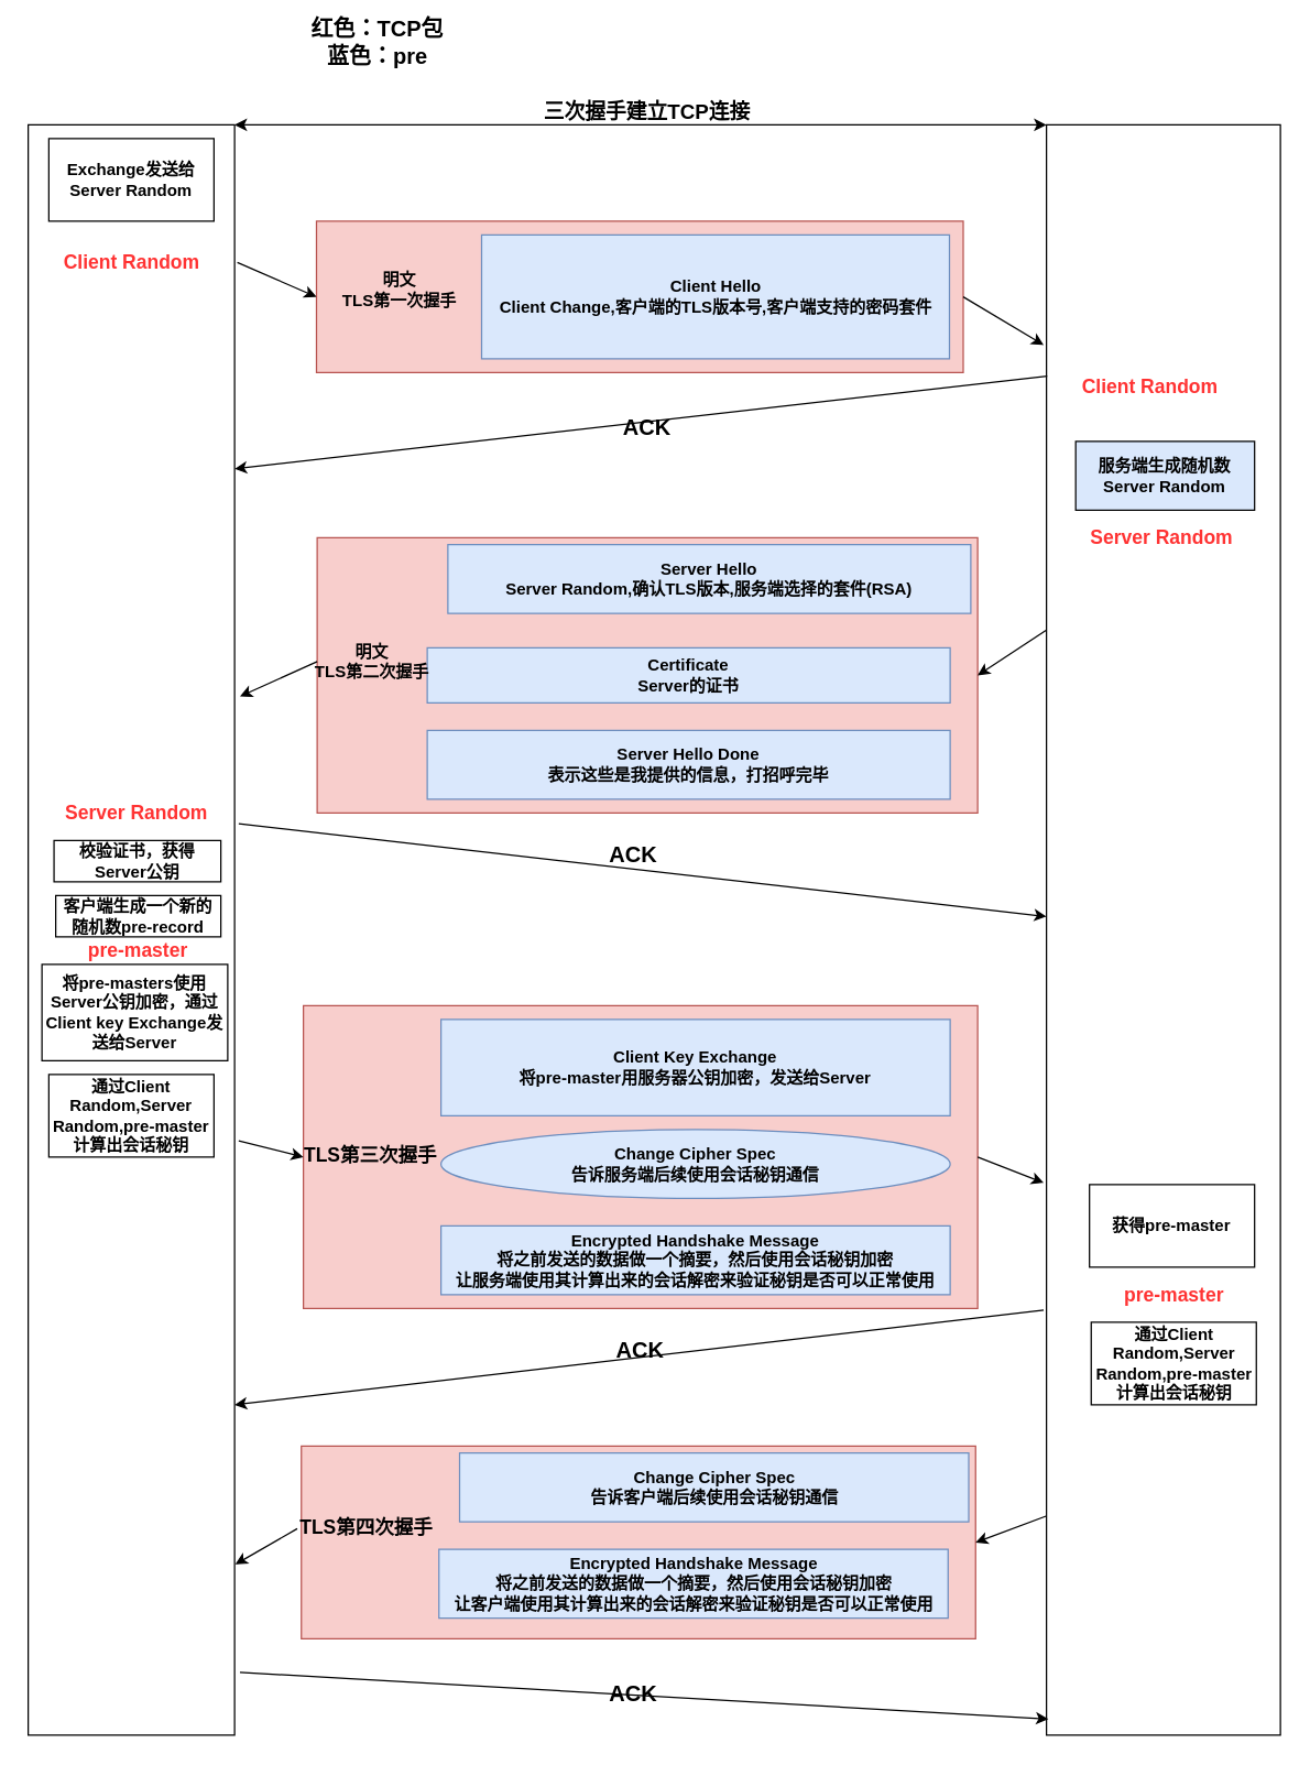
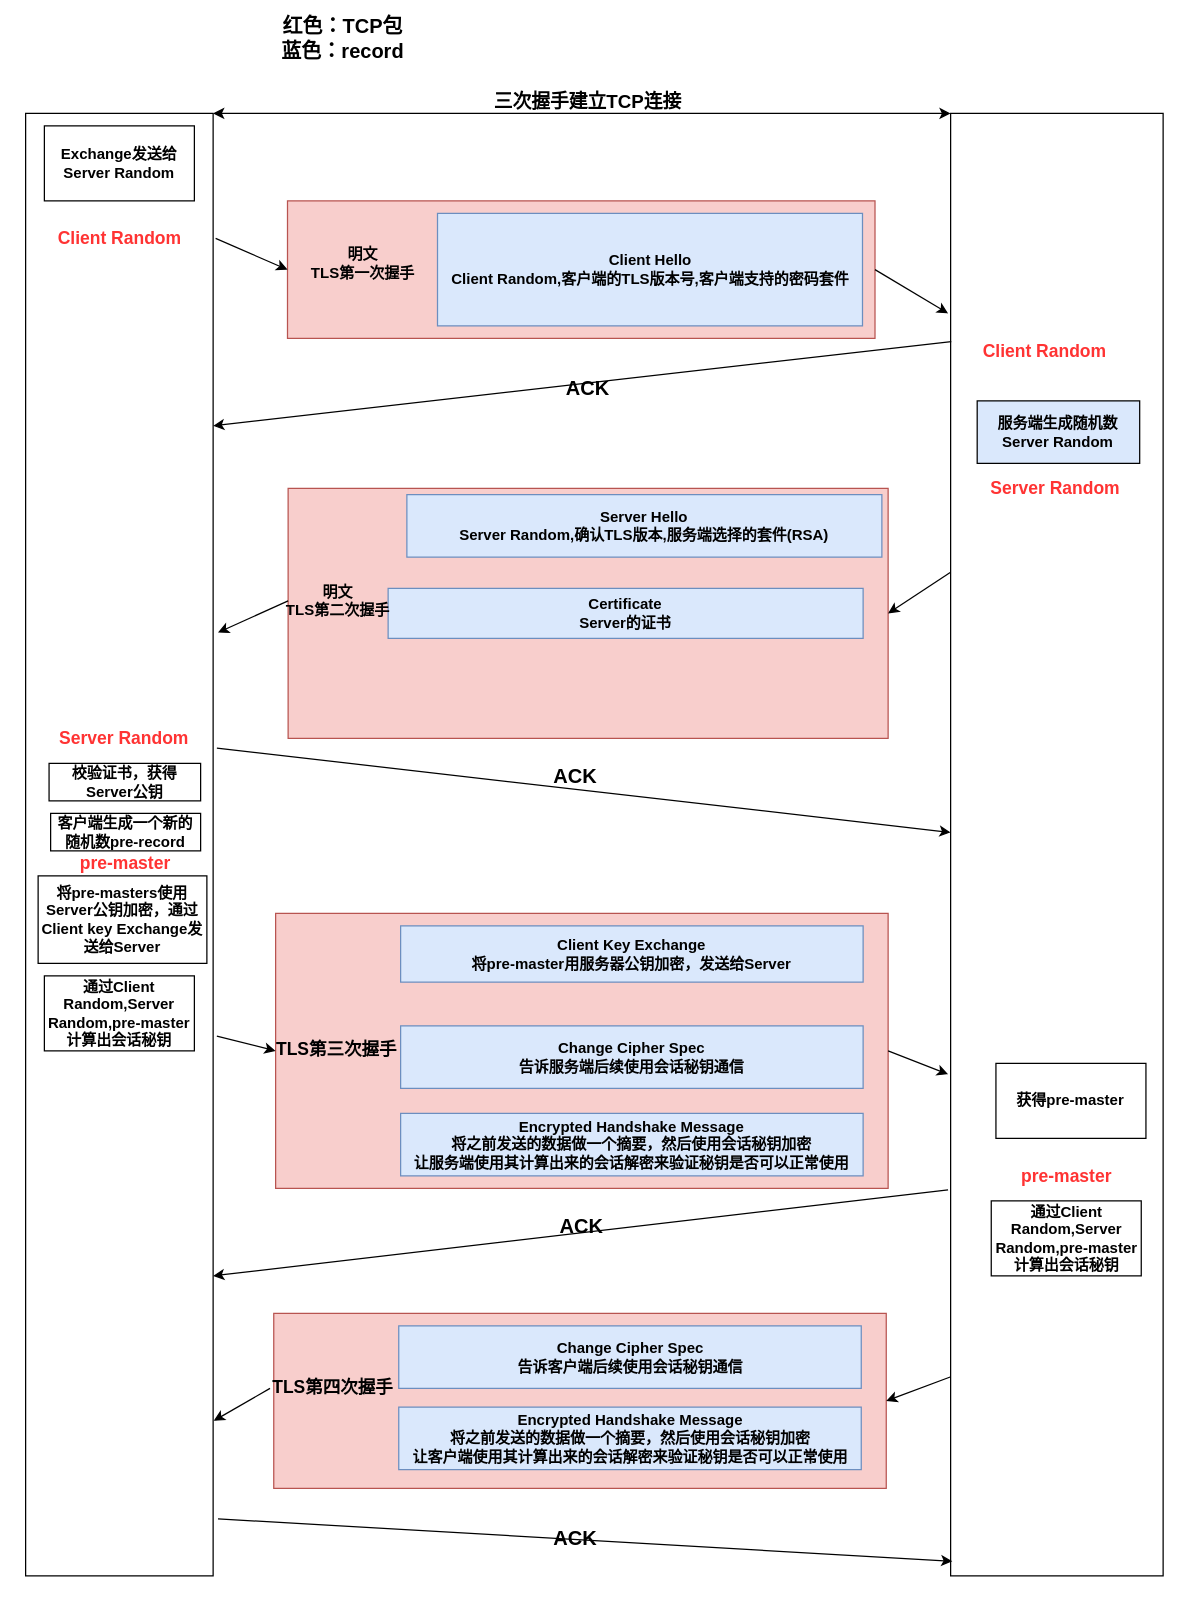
  <mxCell id="0" />
  <mxCell id="1" parent="0" />
  <mxCell id="2" value="" style="rounded=0;whiteSpace=wrap;html=1;" vertex="1" parent="1"><mxGeometry x="20" y="90" width="150" height="1170" as="geometry" /></mxCell>
  <mxCell id="3" value="" style="rounded=0;whiteSpace=wrap;html=1;" vertex="1" parent="1"><mxGeometry x="760" y="90" width="170" height="1170" as="geometry" /></mxCell>
  <mxCell id="4" value="" style="endArrow=classic;startArrow=classic;html=1;entryX=0;entryY=0;entryDx=0;entryDy=0;exitX=1;exitY=0;exitDx=0;exitDy=0;" edge="1" parent="1" source="2" target="3"><mxGeometry width="50" height="50" relative="1" as="geometry"><mxPoint x="410" y="150" as="sourcePoint" /><mxPoint x="460" y="100" as="targetPoint" /></mxGeometry></mxCell>
  <mxCell id="5" value="&lt;b&gt;&lt;font style=&quot;font-size: 15px&quot;&gt;三次握手建立TCP连接&lt;/font&gt;&lt;/b&gt;" style="text;html=1;strokeColor=none;fillColor=none;align=center;verticalAlign=middle;whiteSpace=wrap;rounded=0;" vertex="1" parent="1"><mxGeometry x="365" y="70" width="210" height="20" as="geometry" /></mxCell>
  <mxCell id="6" value="" style="rounded=0;whiteSpace=wrap;html=1;fillColor=#f8cecc;strokeColor=#b85450;" vertex="1" parent="1"><mxGeometry x="229.5" y="160" width="470" height="110" as="geometry" /></mxCell>
- <mxCell id="7" value="&lt;b&gt;Client Hello&lt;br&gt;Client Change,客户端的TLS版本号,客户端支持的密码套件&lt;/b&gt;" style="rounded=0;whiteSpace=wrap;html=1;fillColor=#dae8fc;strokeColor=#6c8ebf;" vertex="1" parent="1"><mxGeometry x="349.5" y="170" width="340" height="90" as="geometry" /></mxCell>
- <mxCell id="8" value="&lt;b style=&quot;font-size: 16px&quot;&gt;红色：TCP包&lt;br&gt;蓝色：pre&lt;/b&gt;" style="text;html=1;strokeColor=none;fillColor=none;align=center;verticalAlign=middle;whiteSpace=wrap;rounded=0;" vertex="1" parent="1"><mxGeometry x="149" y="20" width="250" height="20" as="geometry" /></mxCell>
+ <mxCell id="7" value="&lt;b&gt;Client Hello&lt;br&gt;Client Random,客户端的TLS版本号,客户端支持的密码套件&lt;/b&gt;" style="rounded=0;whiteSpace=wrap;html=1;fillColor=#dae8fc;strokeColor=#6c8ebf;" vertex="1" parent="1"><mxGeometry x="349.5" y="170" width="340" height="90" as="geometry" /></mxCell>
+ <mxCell id="8" value="&lt;b style=&quot;font-size: 16px&quot;&gt;红色：TCP包&lt;br&gt;蓝色：record&lt;/b&gt;" style="text;html=1;strokeColor=none;fillColor=none;align=center;verticalAlign=middle;whiteSpace=wrap;rounded=0;" vertex="1" parent="1"><mxGeometry x="149" y="20" width="250" height="20" as="geometry" /></mxCell>
  <mxCell id="9" value="&lt;b&gt;明文&lt;br&gt;TLS第一次握手&lt;br&gt;&lt;/b&gt;" style="text;html=1;strokeColor=none;fillColor=none;align=center;verticalAlign=middle;whiteSpace=wrap;rounded=0;" vertex="1" parent="1"><mxGeometry x="219.5" y="200" width="140" height="20" as="geometry" /></mxCell>
  <mxCell id="10" value="" style="rounded=0;whiteSpace=wrap;html=1;fillColor=#f8cecc;strokeColor=#b85450;" vertex="1" parent="1"><mxGeometry x="230" y="390" width="480" height="200" as="geometry" /></mxCell>
  <mxCell id="11" value="&lt;b&gt;Server Hello&lt;br&gt;Server Random,确认TLS版本,服务端选择的套件(RSA)&lt;/b&gt;" style="rounded=0;whiteSpace=wrap;html=1;fillColor=#dae8fc;strokeColor=#6c8ebf;" vertex="1" parent="1"><mxGeometry x="325" y="395" width="380" height="50" as="geometry" /></mxCell>
  <mxCell id="12" value="&lt;b&gt;Certificate&lt;br&gt;Server的证书&lt;/b&gt;" style="rounded=0;whiteSpace=wrap;html=1;fillColor=#dae8fc;strokeColor=#6c8ebf;" vertex="1" parent="1"><mxGeometry x="310" y="470" width="380" height="40" as="geometry" /></mxCell>
- <mxCell id="13" value="&lt;b&gt;Server Hello Done&lt;br&gt;表示这些是我提供的信息，打招呼完毕&lt;/b&gt;" style="rounded=0;whiteSpace=wrap;html=1;fillColor=#dae8fc;strokeColor=#6c8ebf;" vertex="1" parent="1"><mxGeometry x="310" y="530" width="380" height="50" as="geometry" /></mxCell>
  <mxCell id="14" value="&lt;b&gt;明文&lt;br&gt;TLS第二次握手&lt;br&gt;&lt;/b&gt;" style="text;html=1;strokeColor=none;fillColor=none;align=center;verticalAlign=middle;whiteSpace=wrap;rounded=0;" vertex="1" parent="1"><mxGeometry x="189.5" y="470" width="160" height="20" as="geometry" /></mxCell>
  <mxCell id="15" value="" style="rounded=0;whiteSpace=wrap;html=1;fillColor=#f8cecc;strokeColor=#b85450;" vertex="1" parent="1"><mxGeometry x="220" y="730" width="490" height="220" as="geometry" /></mxCell>
- <mxCell id="16" value="&lt;b&gt;Client Key Exchange&lt;br&gt;将pre-master用服务器公钥加密，发送给Server&lt;br&gt;&lt;/b&gt;" style="rounded=0;whiteSpace=wrap;html=1;fillColor=#dae8fc;strokeColor=#6c8ebf;" vertex="1" parent="1"><mxGeometry x="320" y="740" width="370" height="70" as="geometry" /></mxCell>
+ <mxCell id="16" value="&lt;b&gt;Client Key Exchange&lt;br&gt;将pre-master用服务器公钥加密，发送给Server&lt;br&gt;&lt;/b&gt;" style="rounded=0;whiteSpace=wrap;html=1;fillColor=#dae8fc;strokeColor=#6c8ebf;" vertex="1" parent="1"><mxGeometry x="320" y="740" width="370" height="45" as="geometry" /></mxCell>
  <mxCell id="17" value="&lt;b style=&quot;font-size: 14px&quot;&gt;&lt;br&gt;TLS第三次握手&lt;br&gt;&lt;/b&gt;" style="text;html=1;strokeColor=none;fillColor=none;align=center;verticalAlign=middle;whiteSpace=wrap;rounded=0;" vertex="1" parent="1"><mxGeometry x="218.5" y="820" width="100" height="20" as="geometry" /></mxCell>
- <mxCell id="18" value="&lt;b&gt;Change Cipher Spec&lt;br&gt;告诉服务端后续使用会话秘钥通信&lt;br&gt;&lt;/b&gt;" style="ellipse;whiteSpace=wrap;html=1;fillColor=#dae8fc;strokeColor=#6c8ebf;" vertex="1" parent="1"><mxGeometry x="320" y="820" width="370" height="50" as="geometry" /></mxCell>
+ <mxCell id="18" value="&lt;b&gt;Change Cipher Spec&lt;br&gt;告诉服务端后续使用会话秘钥通信&lt;br&gt;&lt;/b&gt;" style="rounded=0;whiteSpace=wrap;html=1;fillColor=#dae8fc;strokeColor=#6c8ebf;" vertex="1" parent="1"><mxGeometry x="320" y="820" width="370" height="50" as="geometry" /></mxCell>
  <mxCell id="19" value="Encrypted Handshake Message&lt;br&gt;将之前发送的数据做一个摘要，然后使用会话秘钥加密&lt;br&gt;让服务端使用其计算出来的会话解密来验证秘钥是否可以正常使用" style="rounded=0;whiteSpace=wrap;html=1;fillColor=#dae8fc;strokeColor=#6c8ebf;fontStyle=1" vertex="1" parent="1"><mxGeometry x="320" y="890" width="370" height="50" as="geometry" /></mxCell>
  <mxCell id="20" value="&lt;b&gt;&lt;font style=&quot;font-size: 14px&quot; color=&quot;#ff3333&quot;&gt;Client Random&lt;/font&gt;&lt;/b&gt;" style="text;html=1;strokeColor=none;fillColor=none;align=center;verticalAlign=middle;whiteSpace=wrap;rounded=0;" vertex="1" parent="1"><mxGeometry x="42.5" y="180" width="105" height="20" as="geometry" /></mxCell>
  <mxCell id="21" value="&lt;b&gt;&lt;font style=&quot;font-size: 14px&quot; color=&quot;#ff3333&quot;&gt;Client Random&lt;/font&gt;&lt;/b&gt;" style="text;html=1;strokeColor=none;fillColor=none;align=center;verticalAlign=middle;whiteSpace=wrap;rounded=0;" vertex="1" parent="1"><mxGeometry x="782.5" y="270" width="105" height="20" as="geometry" /></mxCell>
  <mxCell id="22" value="&lt;b&gt;Exchange发送给Server Random&lt;/b&gt;" style="rounded=0;whiteSpace=wrap;html=1;" vertex="1" parent="1"><mxGeometry x="35" y="100" width="120" height="60" as="geometry" /></mxCell>
  <mxCell id="23" value="&lt;b&gt;服务端生成随机数Server Random&lt;br&gt;&lt;/b&gt;" style="rounded=0;whiteSpace=wrap;html=1;fillColor=#dae8fc;" vertex="1" parent="1"><mxGeometry x="781.25" y="320" width="130" height="50" as="geometry" /></mxCell>
  <mxCell id="24" value="&lt;b&gt;&lt;font style=&quot;font-size: 14px&quot; color=&quot;#ff3333&quot;&gt;Server Random&lt;/font&gt;&lt;/b&gt;" style="text;html=1;strokeColor=none;fillColor=none;align=center;verticalAlign=middle;whiteSpace=wrap;rounded=0;" vertex="1" parent="1"><mxGeometry x="785" y="380" width="117.5" height="20" as="geometry" /></mxCell>
  <mxCell id="25" value="&lt;b&gt;&lt;font style=&quot;font-size: 14px&quot; color=&quot;#ff3333&quot;&gt;Server Random&lt;/font&gt;&lt;/b&gt;" style="text;html=1;strokeColor=none;fillColor=none;align=center;verticalAlign=middle;whiteSpace=wrap;rounded=0;" vertex="1" parent="1"><mxGeometry x="40" y="580" width="117.5" height="20" as="geometry" /></mxCell>
  <mxCell id="26" value="&lt;b&gt;校验证书，获得Server公钥&lt;/b&gt;" style="rounded=0;whiteSpace=wrap;html=1;" vertex="1" parent="1"><mxGeometry x="38.75" y="610" width="121.25" height="30" as="geometry" /></mxCell>
  <mxCell id="27" value="&lt;b&gt;将pre-masters使用Server公钥加密，通过Client key Exchange发送给Server&lt;/b&gt;" style="rounded=0;whiteSpace=wrap;html=1;" vertex="1" parent="1"><mxGeometry x="30" y="700" width="135" height="70" as="geometry" /></mxCell>
  <mxCell id="28" value="&lt;b&gt;通过Client Random,Server Random,pre-master计算出会话秘钥&lt;/b&gt;" style="rounded=0;whiteSpace=wrap;html=1;" vertex="1" parent="1"><mxGeometry x="35" y="780" width="120" height="60" as="geometry" /></mxCell>
  <mxCell id="29" value="" style="rounded=0;whiteSpace=wrap;html=1;fillColor=#f8cecc;strokeColor=#b85450;" vertex="1" parent="1"><mxGeometry x="218.5" y="1050" width="490" height="140" as="geometry" /></mxCell>
  <mxCell id="30" value="&lt;b style=&quot;font-size: 14px&quot;&gt;&lt;br&gt;TLS第四次握手&lt;br&gt;&lt;/b&gt;" style="text;html=1;strokeColor=none;fillColor=none;align=center;verticalAlign=middle;whiteSpace=wrap;rounded=0;" vertex="1" parent="1"><mxGeometry x="215.5" y="1090" width="100" height="20" as="geometry" /></mxCell>
- <mxCell id="31" value="&lt;b&gt;Change Cipher Spec&lt;br&gt;告诉客户端后续使用会话秘钥通信&lt;br&gt;&lt;/b&gt;" style="rounded=0;whiteSpace=wrap;html=1;fillColor=#dae8fc;strokeColor=#6c8ebf;" vertex="1" parent="1"><mxGeometry x="333.5" y="1055" width="370" height="50" as="geometry" /></mxCell>
+ <mxCell id="31" value="&lt;b&gt;Change Cipher Spec&lt;br&gt;告诉客户端后续使用会话秘钥通信&lt;br&gt;&lt;/b&gt;" style="rounded=0;whiteSpace=wrap;html=1;fillColor=#dae8fc;strokeColor=#6c8ebf;" vertex="1" parent="1"><mxGeometry x="318.5" y="1060" width="370" height="50" as="geometry" /></mxCell>
  <mxCell id="32" value="Encrypted Handshake Message&lt;br&gt;将之前发送的数据做一个摘要，然后使用会话秘钥加密&lt;br&gt;让客户端使用其计算出来的会话解密来验证秘钥是否可以正常使用" style="rounded=0;whiteSpace=wrap;html=1;fillColor=#dae8fc;strokeColor=#6c8ebf;fontStyle=1" vertex="1" parent="1"><mxGeometry x="318.5" y="1125" width="370" height="50" as="geometry" /></mxCell>
  <mxCell id="33" value="&lt;b&gt;客户端生成一个新的随机数pre-record&lt;/b&gt;" style="rounded=0;whiteSpace=wrap;html=1;" vertex="1" parent="1"><mxGeometry x="40" y="650" width="120" height="30" as="geometry" /></mxCell>
  <mxCell id="34" value="&lt;b&gt;&lt;font style=&quot;font-size: 14px&quot; color=&quot;#ff3333&quot;&gt;pre-master&lt;/font&gt;&lt;/b&gt;" style="text;html=1;strokeColor=none;fillColor=none;align=center;verticalAlign=middle;whiteSpace=wrap;rounded=0;" vertex="1" parent="1"><mxGeometry x="40.63" y="680" width="117.5" height="20" as="geometry" /></mxCell>
  <mxCell id="35" value="&lt;b&gt;&lt;font style=&quot;font-size: 14px&quot; color=&quot;#ff3333&quot;&gt;pre-master&lt;/font&gt;&lt;/b&gt;" style="text;html=1;strokeColor=none;fillColor=none;align=center;verticalAlign=middle;whiteSpace=wrap;rounded=0;" vertex="1" parent="1"><mxGeometry x="793.75" y="930" width="117.5" height="20" as="geometry" /></mxCell>
- <mxCell id="36" value="&lt;b&gt;获得pre-master&lt;/b&gt;" style="rounded=0;whiteSpace=wrap;html=1;" vertex="1" parent="1"><mxGeometry x="791.25" y="860" width="120" height="60" as="geometry" /></mxCell>
+ <mxCell id="36" value="&lt;b&gt;获得pre-master&lt;/b&gt;" style="rounded=0;whiteSpace=wrap;html=1;" vertex="1" parent="1"><mxGeometry x="796.25" y="850" width="120" height="60" as="geometry" /></mxCell>
  <mxCell id="37" value="&lt;b&gt;通过Client Random,Server Random,pre-master计算出会话秘钥&lt;/b&gt;" style="rounded=0;whiteSpace=wrap;html=1;" vertex="1" parent="1"><mxGeometry x="792.5" y="960" width="120" height="60" as="geometry" /></mxCell>
  <mxCell id="38" value="" style="endArrow=classic;html=1;entryX=0;entryY=0.5;entryDx=0;entryDy=0;" edge="1" parent="1" target="6"><mxGeometry width="50" height="50" relative="1" as="geometry"><mxPoint x="172" y="190" as="sourcePoint" /><mxPoint x="250" y="180" as="targetPoint" /></mxGeometry></mxCell>
  <mxCell id="39" value="" style="endArrow=classic;html=1;exitX=1;exitY=0.5;exitDx=0;exitDy=0;" edge="1" parent="1" source="6"><mxGeometry width="50" height="50" relative="1" as="geometry"><mxPoint x="590" y="340" as="sourcePoint" /><mxPoint x="758" y="250" as="targetPoint" /></mxGeometry></mxCell>
  <mxCell id="40" value="&lt;b&gt;&lt;font style=&quot;font-size: 16px&quot;&gt;ACK&lt;/font&gt;&lt;/b&gt;" style="text;html=1;strokeColor=none;fillColor=none;align=center;verticalAlign=middle;whiteSpace=wrap;rounded=0;" vertex="1" parent="1"><mxGeometry x="450" y="300" width="40" height="20" as="geometry" /></mxCell>
  <mxCell id="41" value="&lt;b&gt;&lt;font style=&quot;font-size: 16px&quot;&gt;ACK&lt;/font&gt;&lt;/b&gt;" style="text;html=1;strokeColor=none;fillColor=none;align=center;verticalAlign=middle;whiteSpace=wrap;rounded=0;" vertex="1" parent="1"><mxGeometry x="439.5" y="610" width="40" height="20" as="geometry" /></mxCell>
  <mxCell id="42" value="&lt;b&gt;&lt;font style=&quot;font-size: 16px&quot;&gt;ACK&lt;/font&gt;&lt;/b&gt;" style="text;html=1;strokeColor=none;fillColor=none;align=center;verticalAlign=middle;whiteSpace=wrap;rounded=0;" vertex="1" parent="1"><mxGeometry x="445" y="970" width="40" height="20" as="geometry" /></mxCell>
  <mxCell id="43" value="&lt;b&gt;&lt;font style=&quot;font-size: 16px&quot;&gt;ACK&lt;/font&gt;&lt;/b&gt;" style="text;html=1;strokeColor=none;fillColor=none;align=center;verticalAlign=middle;whiteSpace=wrap;rounded=0;" vertex="1" parent="1"><mxGeometry x="439.5" y="1220" width="40" height="20" as="geometry" /></mxCell>
  <mxCell id="44" value="" style="endArrow=classic;html=1;exitX=0.003;exitY=0.156;exitDx=0;exitDy=0;exitPerimeter=0;" edge="1" parent="1" source="3"><mxGeometry width="50" height="50" relative="1" as="geometry"><mxPoint x="480" y="370" as="sourcePoint" /><mxPoint x="170" y="340" as="targetPoint" /></mxGeometry></mxCell>
  <mxCell id="45" value="" style="endArrow=classic;html=1;entryX=1;entryY=0.5;entryDx=0;entryDy=0;exitX=-0.002;exitY=0.314;exitDx=0;exitDy=0;exitPerimeter=0;" edge="1" parent="1" source="3" target="10"><mxGeometry width="50" height="50" relative="1" as="geometry"><mxPoint x="730" y="430" as="sourcePoint" /><mxPoint x="780" y="380" as="targetPoint" /></mxGeometry></mxCell>
  <mxCell id="46" value="" style="endArrow=classic;html=1;entryX=1.026;entryY=0.355;entryDx=0;entryDy=0;entryPerimeter=0;" edge="1" parent="1" target="2"><mxGeometry width="50" height="50" relative="1" as="geometry"><mxPoint x="230" y="480" as="sourcePoint" /><mxPoint x="350" y="390" as="targetPoint" /></mxGeometry></mxCell>
  <mxCell id="47" value="" style="endArrow=classic;html=1;exitX=1.02;exitY=0.434;exitDx=0;exitDy=0;exitPerimeter=0;" edge="1" parent="1" source="2" target="3"><mxGeometry width="50" height="50" relative="1" as="geometry"><mxPoint x="270" y="680" as="sourcePoint" /><mxPoint x="320" y="630" as="targetPoint" /></mxGeometry></mxCell>
  <mxCell id="48" value="" style="endArrow=classic;html=1;exitX=1.02;exitY=0.631;exitDx=0;exitDy=0;exitPerimeter=0;entryX=0;entryY=0.5;entryDx=0;entryDy=0;" edge="1" parent="1" source="2" target="15"><mxGeometry width="50" height="50" relative="1" as="geometry"><mxPoint x="230" y="840" as="sourcePoint" /><mxPoint x="280" y="790" as="targetPoint" /></mxGeometry></mxCell>
  <mxCell id="49" value="" style="endArrow=classic;html=1;exitX=1;exitY=0.5;exitDx=0;exitDy=0;entryX=-0.012;entryY=0.657;entryDx=0;entryDy=0;entryPerimeter=0;" edge="1" parent="1" source="15" target="3"><mxGeometry width="50" height="50" relative="1" as="geometry"><mxPoint x="830" y="900" as="sourcePoint" /><mxPoint x="880" y="850" as="targetPoint" /></mxGeometry></mxCell>
  <mxCell id="50" value="" style="endArrow=classic;html=1;exitX=-0.012;exitY=0.736;exitDx=0;exitDy=0;exitPerimeter=0;" edge="1" parent="1" source="3"><mxGeometry width="50" height="50" relative="1" as="geometry"><mxPoint x="630" y="1010" as="sourcePoint" /><mxPoint x="170" y="1020" as="targetPoint" /></mxGeometry></mxCell>
  <mxCell id="51" value="" style="endArrow=classic;html=1;exitX=-0.002;exitY=0.864;exitDx=0;exitDy=0;exitPerimeter=0;entryX=1;entryY=0.5;entryDx=0;entryDy=0;" edge="1" parent="1" source="3" target="29"><mxGeometry width="50" height="50" relative="1" as="geometry"><mxPoint x="710" y="1130" as="sourcePoint" /><mxPoint x="730" y="1200" as="targetPoint" /></mxGeometry></mxCell>
  <mxCell id="52" value="" style="endArrow=classic;html=1;exitX=0;exitY=1;exitDx=0;exitDy=0;entryX=1.003;entryY=0.894;entryDx=0;entryDy=0;entryPerimeter=0;" edge="1" parent="1" source="30" target="2"><mxGeometry width="50" height="50" relative="1" as="geometry"><mxPoint x="160" y="1170" as="sourcePoint" /><mxPoint x="210" y="1120" as="targetPoint" /></mxGeometry></mxCell>
  <mxCell id="53" value="" style="endArrow=classic;html=1;exitX=1.026;exitY=0.961;exitDx=0;exitDy=0;exitPerimeter=0;entryX=0.008;entryY=0.99;entryDx=0;entryDy=0;entryPerimeter=0;" edge="1" parent="1" source="2" target="3"><mxGeometry width="50" height="50" relative="1" as="geometry"><mxPoint x="210" y="1250" as="sourcePoint" /><mxPoint x="260" y="1200" as="targetPoint" /></mxGeometry></mxCell>
